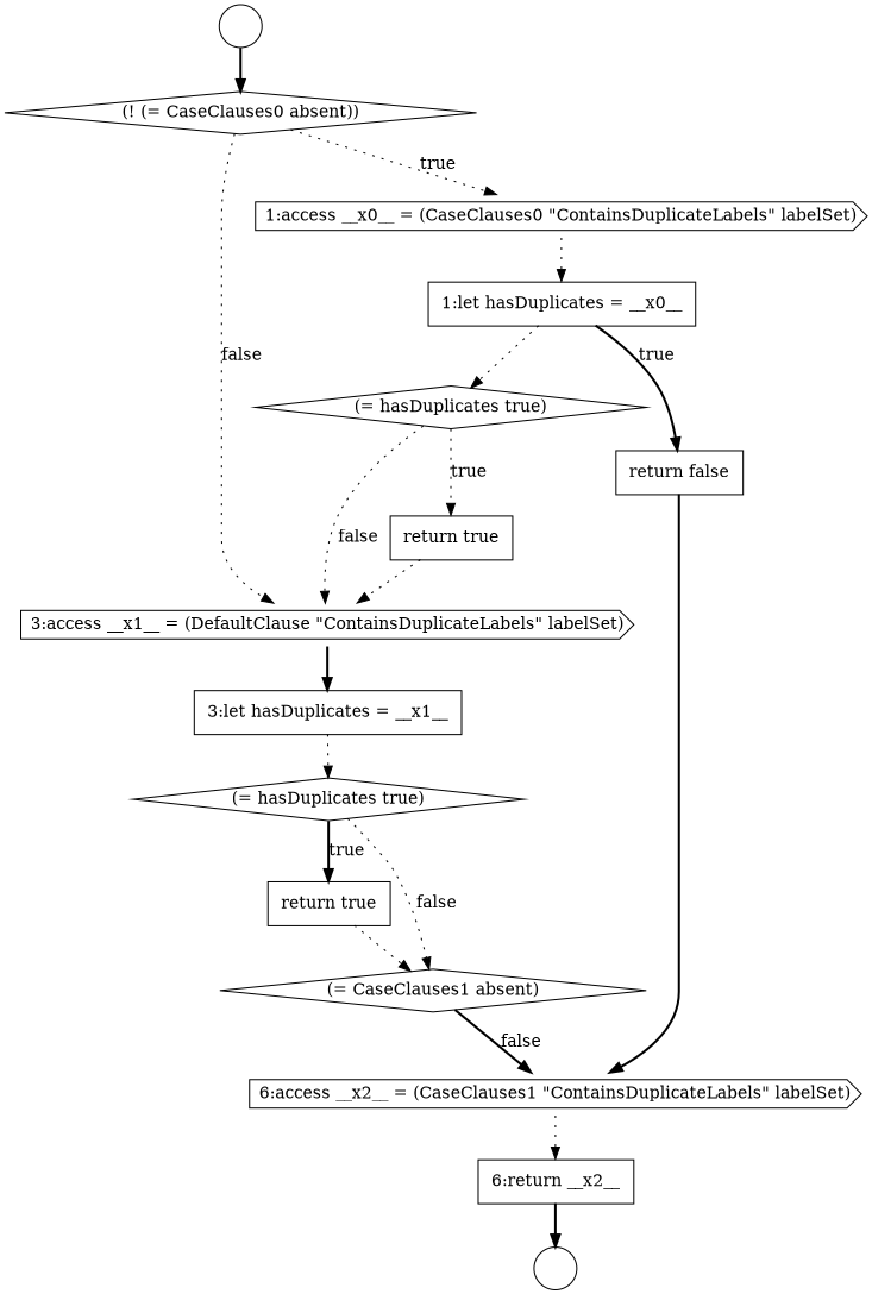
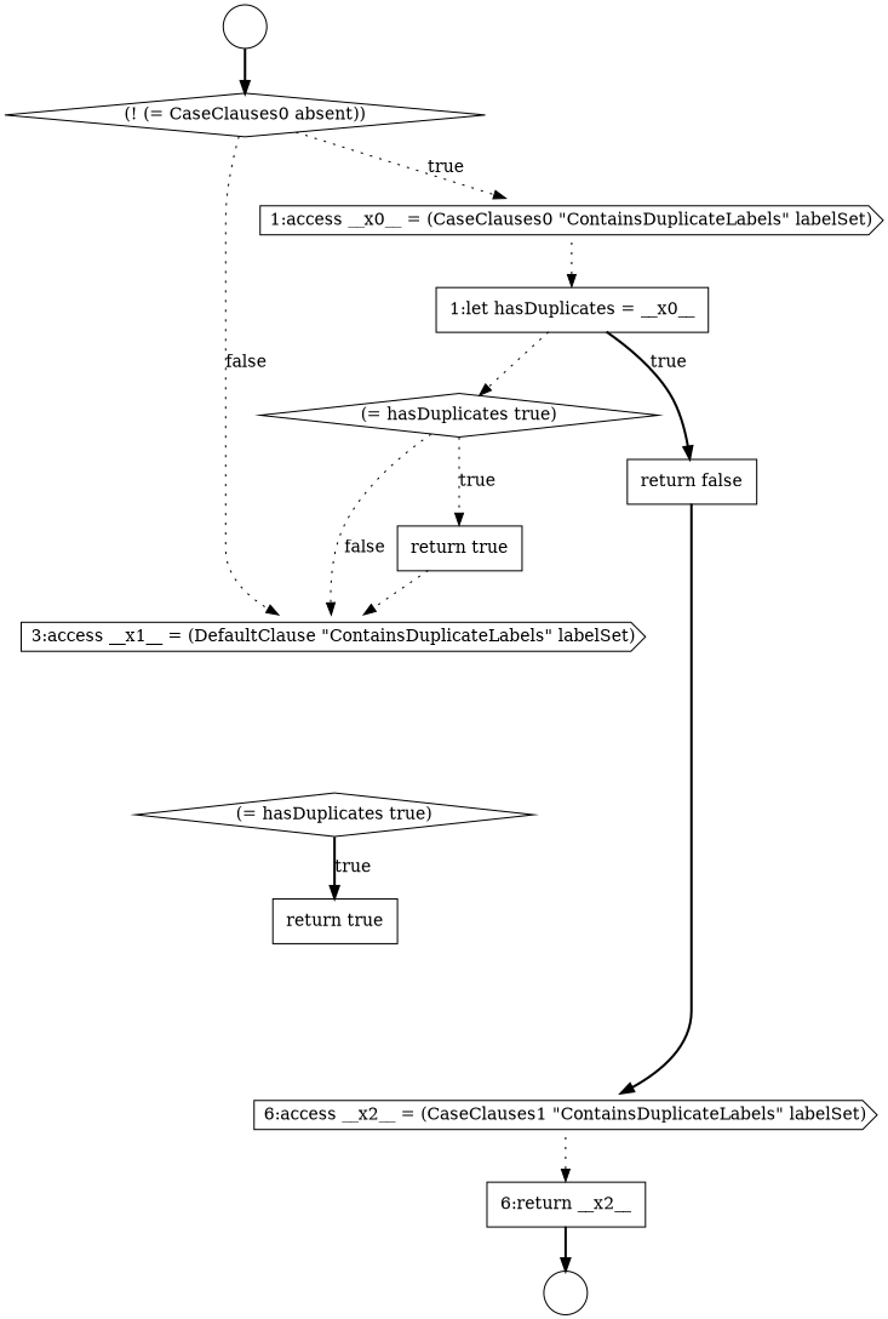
  digraph {
    node [color=black fillcolor=white shape=none style=filled]
    edge [color=black style=dotted]
-   n1 [label=<<font color="black">     <table border="0" cellborder="1" cellspacing="0" cellpadding="10">       <tr><td align="left">3:let hasDuplicates = __x1__</td></tr>     </table>   </font>> margin=0]
    n2 [label=<<font color="black">(= hasDuplicates true)</font>> shape=diamond]
    n3 [label=<<font color="black">     <table border="0" cellborder="1" cellspacing="0" cellpadding="10">       <tr><td align="left">return true</td></tr>     </table>   </font>> margin=0]
-   n4 [label=<<font color="black">(= CaseClauses1 absent)</font>> shape=diamond]
    n5 [label=<<font color="black">6:access __x2__ = (CaseClauses1 &quot;ContainsDuplicateLabels&quot; labelSet)</font>> shape=cds]
    n6 [label=<<font color="black">     <table border="0" cellborder="1" cellspacing="0" cellpadding="10">       <tr><td align="left">1:let hasDuplicates = __x0__</td></tr>     </table>   </font>> margin=0]
    n7 [label=<<font color="black">(= hasDuplicates true)</font>> shape=diamond]
    n8 [label=<<font color="black">     <table border="0" cellborder="1" cellspacing="0" cellpadding="10">       <tr><td align="left">return false</td></tr>     </table>   </font>> margin=0]
    n9 [label=<<font color="black">3:access __x1__ = (DefaultClause &quot;ContainsDuplicateLabels&quot; labelSet)</font>> shape=cds]
    n10 [label=<<font color="black">     <table border="0" cellborder="1" cellspacing="0" cellpadding="10">       <tr><td align="left">return true</td></tr>     </table>   </font>> margin=0]
    n11 [label=<<font color="black">     <table border="0" cellborder="1" cellspacing="0" cellpadding="10">       <tr><td align="left">6:return __x2__</td></tr>     </table>   </font>> margin=0]
    n12 [label=" " shape=circle]
    n13 [label=<<font color="black">1:access __x0__ = (CaseClauses0 &quot;ContainsDuplicateLabels&quot; labelSet)</font>> shape=cds]
    n14 [label=" " shape=circle]
    n15 [label=<<font color="black">(! (= CaseClauses0 absent))</font>> shape=diamond]
-   n1 -> n2
    n2 -> n3 [label=<<font color="black">true</font>> style=bold]
-   n2 -> n4 [label=<<font color="black">false</font>>]
-   n3 -> n4
-   n4 -> n5 [label=<<font color="black">false</font>> style=bold]
    n5 -> n11
    n6 -> n7
    n6 -> n8 [label=<<font color="black">true</font>> style=bold]
    n7 -> n9 [label=<<font color="black">false</font>>]
    n7 -> n10 [label=<<font color="black">true</font>>]
    n8 -> n5 [style=bold]
-   n9 -> n1 [style=bold]
    n10 -> n9
    n11 -> n12 [style=bold]
    n13 -> n6
    n14 -> n15 [style=bold]
    n15 -> n9 [label=<<font color="black">false</font>>]
    n15 -> n13 [label=<<font color="black">true</font>>]
  }
